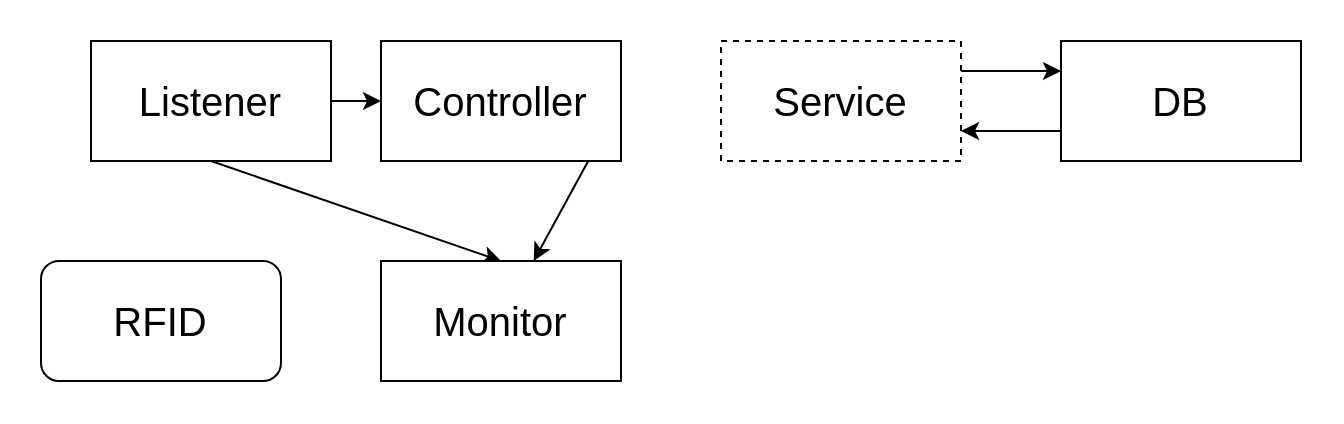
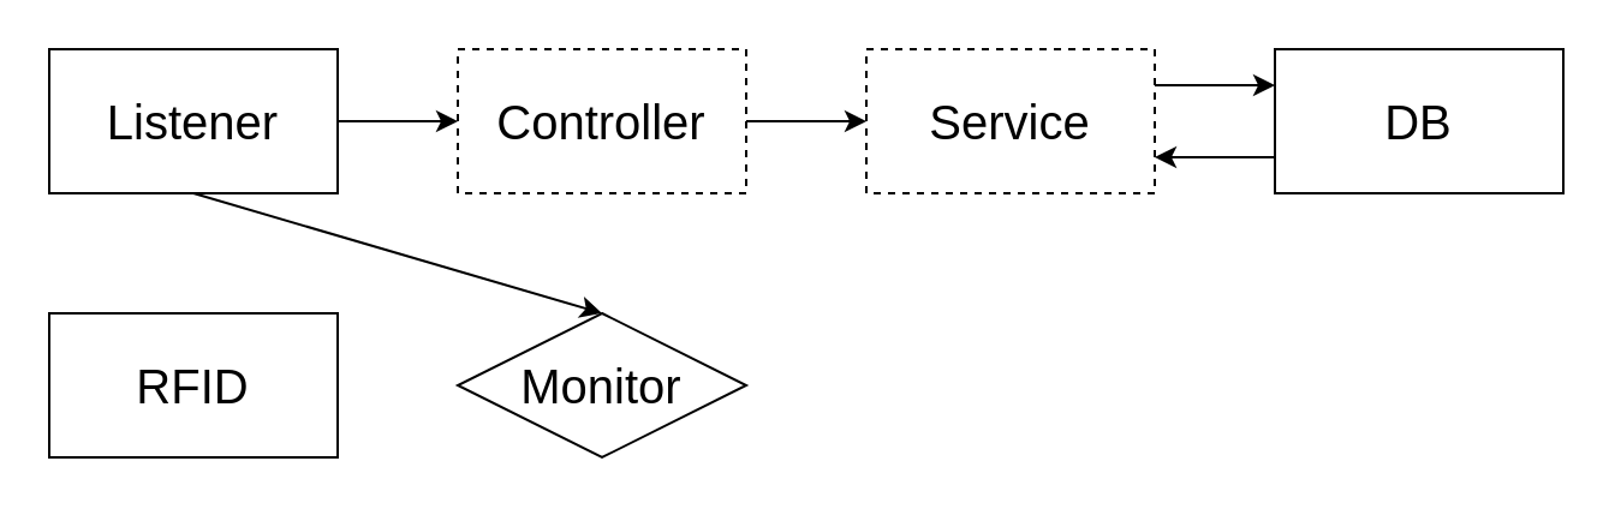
  <mxCell id="0" />
  <mxCell id="1" parent="0" />
  <mxCell id="2" style="edgeStyle=none;html=1;exitX=0.5;exitY=1;exitDx=0;exitDy=0;entryX=0.5;entryY=0;entryDx=0;entryDy=0;" parent="1" source="4" target="6" edge="1"><mxGeometry relative="1" as="geometry" /></mxCell>
  <mxCell id="3" style="edgeStyle=none;html=1;exitX=1;exitY=0.5;exitDx=0;exitDy=0;entryX=0;entryY=0.5;entryDx=0;entryDy=0;" parent="1" source="4" target="8" edge="1"><mxGeometry relative="1" as="geometry" /></mxCell>
- <mxCell id="4" value="&lt;span style=&quot;font-size: 20px&quot;&gt;Listener&lt;/span&gt;" style="rounded=0;whiteSpace=wrap;html=1;" parent="1" vertex="1"><mxGeometry x="45" y="20" width="120" height="60" as="geometry" /></mxCell>
- <mxCell id="5" value="&lt;font style=&quot;font-size: 20px&quot;&gt;RFID&lt;/font&gt;" style="whiteSpace=wrap;html=1;rounded=1;" parent="1" vertex="1"><mxGeometry x="20" y="130" width="120" height="60" as="geometry" /></mxCell>
- <mxCell id="6" value="&lt;font style=&quot;font-size: 20px&quot;&gt;Monitor&lt;/font&gt;" style="rounded=0;whiteSpace=wrap;html=1;" parent="1" vertex="1"><mxGeometry x="190" y="130" width="120" height="60" as="geometry" /></mxCell>
- <mxCell id="7" style="edgeStyle=none;html=1;exitX=1;exitY=0.5;exitDx=0;exitDy=0;" parent="1" source="8" target="6" edge="1"><mxGeometry relative="1" as="geometry" /></mxCell>
- <mxCell id="8" value="&lt;span style=&quot;font-size: 20px&quot;&gt;Controller&lt;/span&gt;" style="rounded=0;whiteSpace=wrap;html=1;" parent="1" vertex="1"><mxGeometry x="190" y="20" width="120" height="60" as="geometry" /></mxCell>
+ <mxCell id="4" value="&lt;span style=&quot;font-size: 20px&quot;&gt;Listener&lt;/span&gt;" style="rounded=0;whiteSpace=wrap;html=1;" parent="1" vertex="1"><mxGeometry x="20" y="20" width="120" height="60" as="geometry" /></mxCell>
+ <mxCell id="5" value="&lt;font style=&quot;font-size: 20px&quot;&gt;RFID&lt;/font&gt;" style="rounded=0;whiteSpace=wrap;html=1;" parent="1" vertex="1"><mxGeometry x="20" y="130" width="120" height="60" as="geometry" /></mxCell>
+ <mxCell id="6" value="&lt;font style=&quot;font-size: 20px&quot;&gt;Monitor&lt;/font&gt;" style="rhombus;whiteSpace=wrap;html=1;" parent="1" vertex="1"><mxGeometry x="190" y="130" width="120" height="60" as="geometry" /></mxCell>
+ <mxCell id="7" style="edgeStyle=none;html=1;exitX=1;exitY=0.5;exitDx=0;exitDy=0;entryX=0;entryY=0.5;entryDx=0;entryDy=0;" parent="1" source="8" target="10" edge="1"><mxGeometry relative="1" as="geometry" /></mxCell>
+ <mxCell id="8" value="&lt;span style=&quot;font-size: 20px&quot;&gt;Controller&lt;/span&gt;" style="rounded=0;whiteSpace=wrap;html=1;dashed=1;" parent="1" vertex="1"><mxGeometry x="190" y="20" width="120" height="60" as="geometry" /></mxCell>
  <mxCell id="9" style="edgeStyle=none;html=1;exitX=1;exitY=0.25;exitDx=0;exitDy=0;entryX=0;entryY=0.25;entryDx=0;entryDy=0;" parent="1" source="10" target="12" edge="1"><mxGeometry relative="1" as="geometry" /></mxCell>
  <mxCell id="10" value="&lt;span style=&quot;font-size: 20px&quot;&gt;Service&lt;/span&gt;" style="rounded=0;whiteSpace=wrap;html=1;dashed=1;" parent="1" vertex="1"><mxGeometry x="360" y="20" width="120" height="60" as="geometry" /></mxCell>
  <mxCell id="11" style="edgeStyle=none;html=1;exitX=0;exitY=0.75;exitDx=0;exitDy=0;entryX=1;entryY=0.75;entryDx=0;entryDy=0;" parent="1" source="12" target="10" edge="1"><mxGeometry relative="1" as="geometry" /></mxCell>
  <mxCell id="12" value="&lt;span style=&quot;font-size: 20px&quot;&gt;DB&lt;/span&gt;" style="rounded=0;whiteSpace=wrap;html=1;" parent="1" vertex="1"><mxGeometry x="530" y="20" width="120" height="60" as="geometry" /></mxCell>
